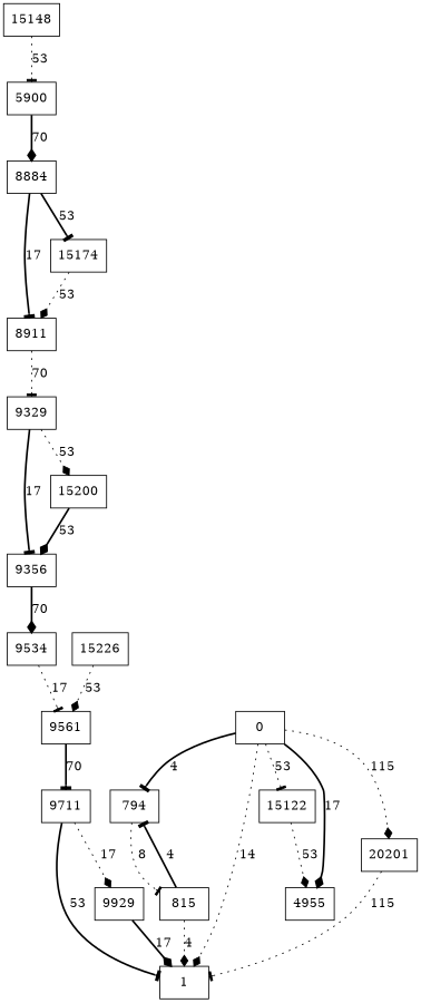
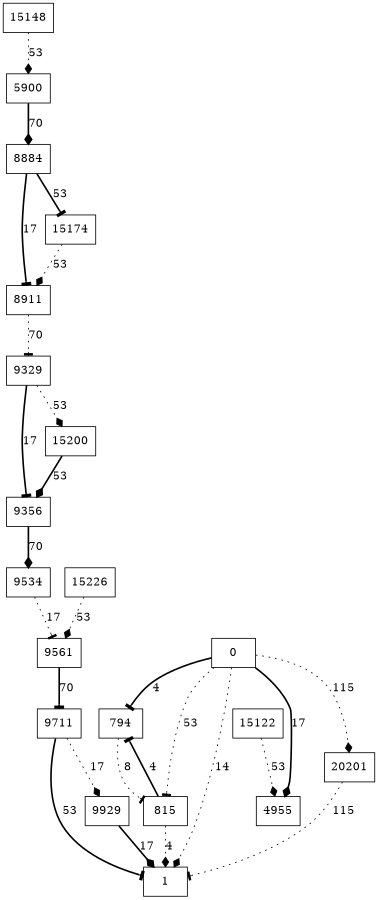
  digraph {
    rankdir=TB
    node [shape=rectangle]
    edge [arrowhead=tee style=dotted]
    794
    815
    1
    5900
    8884
    15148
    8911
    15174
    9329
    9356
    15200
    9534
    9561
    9711
    15226
    9929
    15122
    4955
    20201
    0
    794 -> 815 [label=8]
    815 -> 794 [label=4 style=bold]
    815 -> 1 [arrowhead=diamond label=4]
    5900 -> 8884 [arrowhead=diamond label=70 style=bold]
    8884 -> 8911 [label=17 style=bold]
    8884 -> 15174 [label=53 style=bold]
-   15148 -> 5900 [label=53]
+   15148 -> 5900 [arrowhead=diamond label=53]
    8911 -> 9329 [label=70]
    15174 -> 8911 [arrowhead=diamond label=53]
    9329 -> 9356 [label=17 style=bold]
    9329 -> 15200 [arrowhead=diamond label=53]
    9356 -> 9534 [arrowhead=diamond label=70 style=bold]
    15200 -> 9356 [arrowhead=diamond label=53 style=bold]
    9534 -> 9561 [label=17]
    9561 -> 9711 [label=70 style=bold]
    9711 -> 1 [label=53 style=bold]
    9711 -> 9929 [arrowhead=diamond label=17]
    15226 -> 9561 [arrowhead=diamond label=53]
    9929 -> 1 [arrowhead=diamond label=17 style=bold]
    15122 -> 4955 [arrowhead=diamond label=53]
    20201 -> 1 [label=115]
    0 -> 794 [label=4 style=bold]
    0 -> 1 [arrowhead=diamond label=14]
-   0 -> 15122 [label=53]
+   0 -> 815 [label=53]
    0 -> 4955 [arrowhead=diamond label=17 style=bold]
    0 -> 20201 [arrowhead=diamond label=115]
  }
